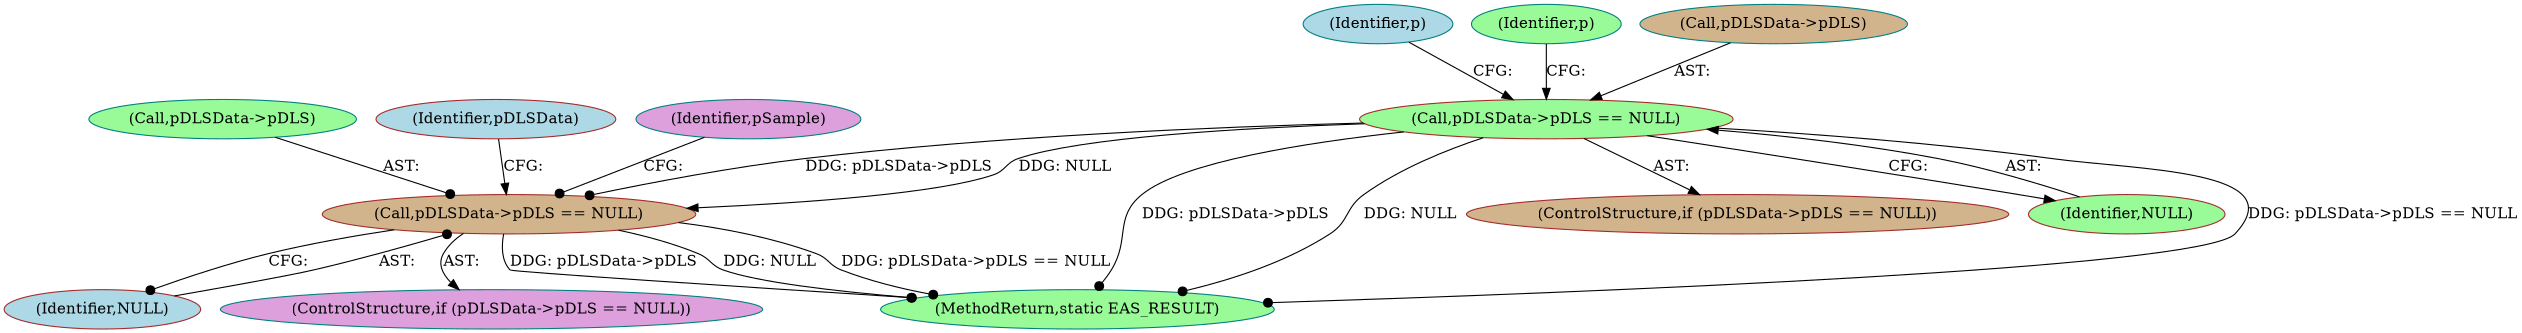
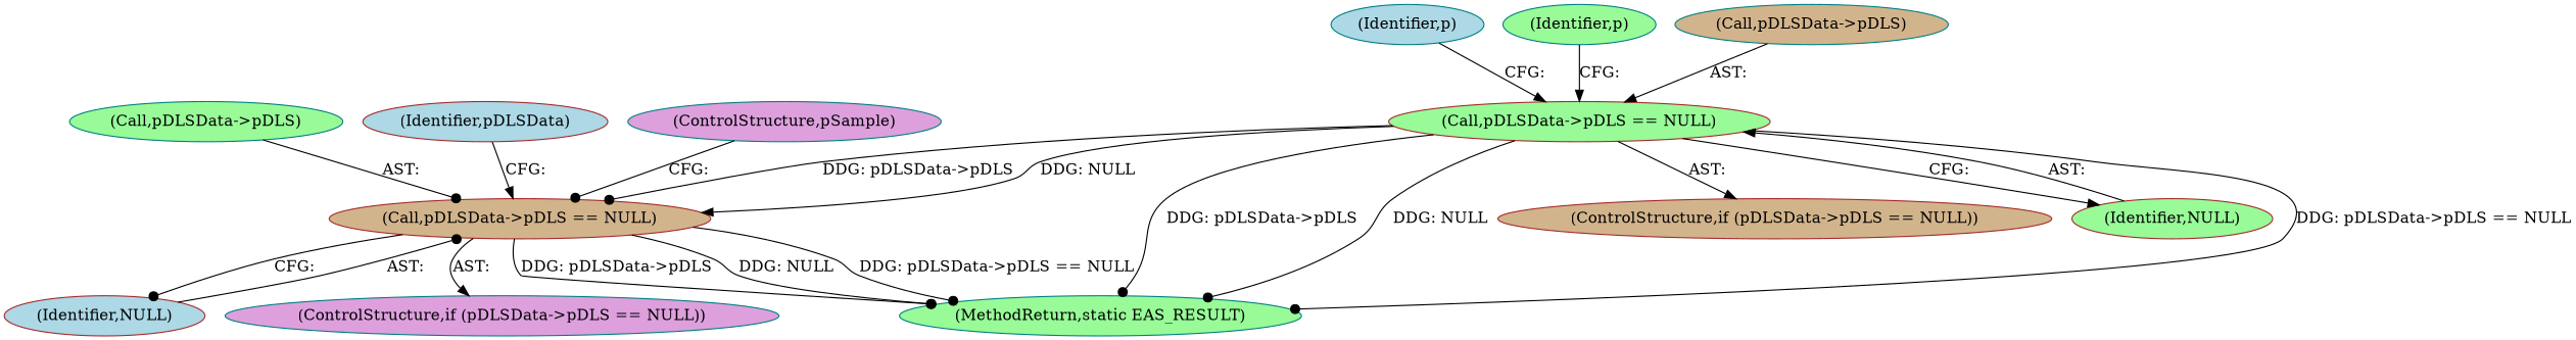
  digraph {
    node [style=filled fillcolor=palegreen color=teal]
    edge [arrowhead=dot]
    n1 [label="(Call,pDLSData->pDLS == NULL)" color=brown]
    n2 [label="(Call,pDLSData->pDLS == NULL)" fillcolor=tan color=brown]
    n3 [label="(MethodReturn,static EAS_RESULT)"]
    n4 [label="(ControlStructure,if (pDLSData->pDLS == NULL))" fillcolor=tan color=brown]
    n5 [label="(Identifier,NULL)" color=brown]
    n6 [label="(Identifier,NULL)" fillcolor=lightblue color=brown]
    n7 [label="(ControlStructure,if (pDLSData->pDLS == NULL))" fillcolor=plum]
    n8 [label="(Identifier,p)" fillcolor=lightblue]
    n9 [label="(Call,pDLSData->pDLS)"]
    n10 [label="(Identifier,pDLSData)" fillcolor=lightblue color=brown]
-   n11 [label="(Identifier,pSample)" fillcolor=plum]
+   n11 [label="(ControlStructure,pSample)" fillcolor=plum]
    n12 [label="(Identifier,p)"]
    n13 [label="(Call,pDLSData->pDLS)" fillcolor=tan]
    n1 -> n2 [label="DDG: pDLSData->pDLS"]
    n1 -> n2 [label="DDG: NULL" arrowhead=normal]
    n1 -> n3 [label="DDG: pDLSData->pDLS == NULL"]
    n1 -> n3 [label="DDG: pDLSData->pDLS"]
    n1 -> n3 [label="DDG: NULL"]
    n1 -> n4 [label="AST: " arrowhead=normal]
    n1 -> n5 [label="CFG: " arrowhead=normal]
    n2 -> n3 [label="DDG: pDLSData->pDLS"]
    n2 -> n3 [label="DDG: NULL"]
    n2 -> n3 [label="DDG: pDLSData->pDLS == NULL"]
    n2 -> n6 [label="CFG: "]
    n2 -> n7 [label="AST: " arrowhead=normal]
    n5 -> n1 [label="AST: " arrowhead=normal]
    n6 -> n2 [label="AST: "]
    n8 -> n1 [label="CFG: " arrowhead=normal]
    n9 -> n2 [label="AST: "]
    n10 -> n2 [label="CFG: " arrowhead=normal]
    n11 -> n2 [label="CFG: "]
    n12 -> n1 [label="CFG: " arrowhead=normal]
    n13 -> n1 [label="AST: " arrowhead=normal]
  }
